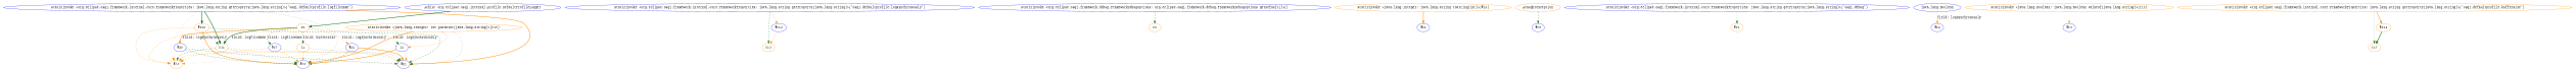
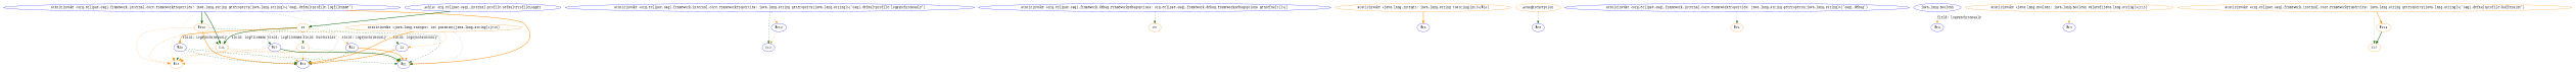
  digraph {
    fontname="Courier Prime"
    node [color=blue fontname="Courier Prime"]
    edge [color=darkorange fontname="Courier Prime" style=dashed]
    n1 [label=i2]
    n2 [label="$z1"]
    n3 [label="$r6"]
    n4 [color=darkorange label="$i0"]
    n5 [label="$z2"]
    n6 [label="staticinvoke <org.eclipse.osgi.framework.internal.core.FrameworkProperties: java.lang.String getProperty(java.lang.String)>('osgi.defaultprofile.logfilename')"]
    n7 [color=darkorange label="$r10"]
    n8 [color=darkorange label=r11]
    n9 [color=darkorange label=r0]
    n10 [label="$r7"]
    n11 [label="$z0"]
    n12 [color=darkorange label=i1]
    n13 [label="staticinvoke <org.eclipse.osgi.framework.internal.core.FrameworkProperties: java.lang.String getProperty(java.lang.String)>('osgi.defaultprofile.logsynchronously')"]
-   n14 [color=darkorange label=r13]
+   n14 [label=r13]
    n15 [label="$r12"]
    n16 [label="staticinvoke <org.eclipse.osgi.framework.debug.FrameworkDebugOptions: org.eclipse.osgi.framework.debug.FrameworkDebugOptions getDefault()>()"]
    n17 [color=darkorange label=r9]
    n18 [color=darkorange label="staticinvoke <java.lang.Integer: java.lang.String toString(int)>($i0)"]
    n19 [label="$r2"]
    n20 [color=darkorange label="@caughtexception"]
    n21 [label="$r8"]
    n22 [label="staticinvoke <org.eclipse.osgi.framework.internal.core.FrameworkProperties: java.lang.String getProperty(java.lang.String)>('osgi.debug')"]
    n23 [color=darkorange label="$r1"]
    n24 [color=darkorange label="staticinvoke <java.lang.Integer: int parseInt(java.lang.String)>(r15)"]
    n25 [label="java.lang.Boolean"]
    n26 [label="$r4"]
    n27 [color=darkorange label="staticinvoke <java.lang.Boolean: java.lang.Boolean valueOf(java.lang.String)>(r13)"]
    n28 [label="$r3"]
    n29 [color=darkorange label="staticinvoke <org.eclipse.osgi.framework.internal.core.FrameworkProperties: java.lang.String getProperty(java.lang.String)>('osgi.defaultprofile.buffersize')"]
    n30 [color=darkorange label=r17]
    n31 [color=darkorange label="$r14"]
    n32 [label="@this: org.eclipse.osgi.internal.profile.DefaultProfileLogger"]
    n1 -> n2 [style=dotted]
    n1 -> n3 [style=bold]
    n1 -> n4 [style=dotted]
    n5 -> n2 [style=bold]
    n5 -> n3 [color=darkgreen]
    n5 -> n4 [style=dotted]
    n6 -> n2 [style=bold]
    n6 -> n3 [color=darkgreen style=dotted]
    n6 -> n4 [style=dotted]
    n6 -> n7 [color=darkgreen style=bold]
    n6 -> n8 [color=darkgreen style=bold]
    n7 -> n2 [color=darkgreen]
    n7 -> n3 [style=bold]
    n7 -> n4
    n7 -> n8 [color=darkgreen style=dotted]
    n8 -> n2
    n8 -> n3 [color=darkgreen style=dotted]
-   n8 -> n4 [color=darkgreen]
+   n8 -> n4 [color=darkgreen style=dotted]
    n9 -> n1 [color=darkgreen label="field: logSynchronously" style=dotted]
    n9 -> n5 [label="field: logSynchronously"]
    n9 -> n8 [color=darkgreen label="field: logFileName" style=bold]
    n9 -> n10 [color=darkgreen label="field: logFileName"]
    n9 -> n11 [label="field: logSynchronously" style=bold]
    n9 -> n12 [color=darkgreen label="field: bufferSize"]
-   n10 -> n2 [color=darkgreen style=dotted]
+   n10 -> n2 [color=darkgreen style=bold]
    n10 -> n3
    n10 -> n4
    n11 -> n2 [color=darkgreen]
    n11 -> n3 [color=darkgreen]
    n11 -> n4 [style=dotted]
    n12 -> n2 [color=darkgreen style=dotted]
    n12 -> n3
    n12 -> n4 [style=dotted]
    n13 -> n14 [color=darkgreen]
    n13 -> n15
    n15 -> n14
    n16 -> n17 [color=darkgreen]
    n18 -> n19 [style=bold]
    n20 -> n21 [color=darkgreen]
    n22 -> n23 [color=darkgreen style=dotted]
    n24 -> n1
    n24 -> n2 [color=darkgreen style=dotted]
    n24 -> n3 [style=bold]
    n24 -> n4
    n25 -> n26 [label="field: logSynchronously" style=dotted]
    n27 -> n28 [style=dotted]
    n29 -> n30 [color=darkgreen style=dotted]
    n29 -> n31 [style=bold]
    n31 -> n30 [color=darkgreen style=bold]
    n32 -> n9 [color=darkgreen style=bold]
  }
